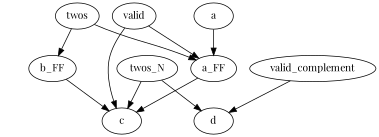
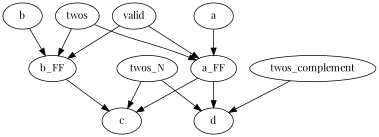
  strict digraph {
    fontname="Playfair Display"
    node [fontname="Playfair Display"]
    edge [fontname="Playfair Display" weight=1.0]
    a
    a_FF
    c
    d
+   b
    b_FF
    n7 [label=twos_N]
    valid
    n9 [label=twos]
-   twos_complement [label=valid_complement]
+   twos_complement
    a -> a_FF
    a_FF -> c
+   a_FF -> d
+   b -> b_FF
    b_FF -> c
    n7 -> c
    n7 -> d
    valid -> a_FF
-   valid -> c
+   valid -> b_FF
    n9 -> a_FF [weight=2.0]
    n9 -> b_FF [weight=2.0]
    twos_complement -> d
  }
